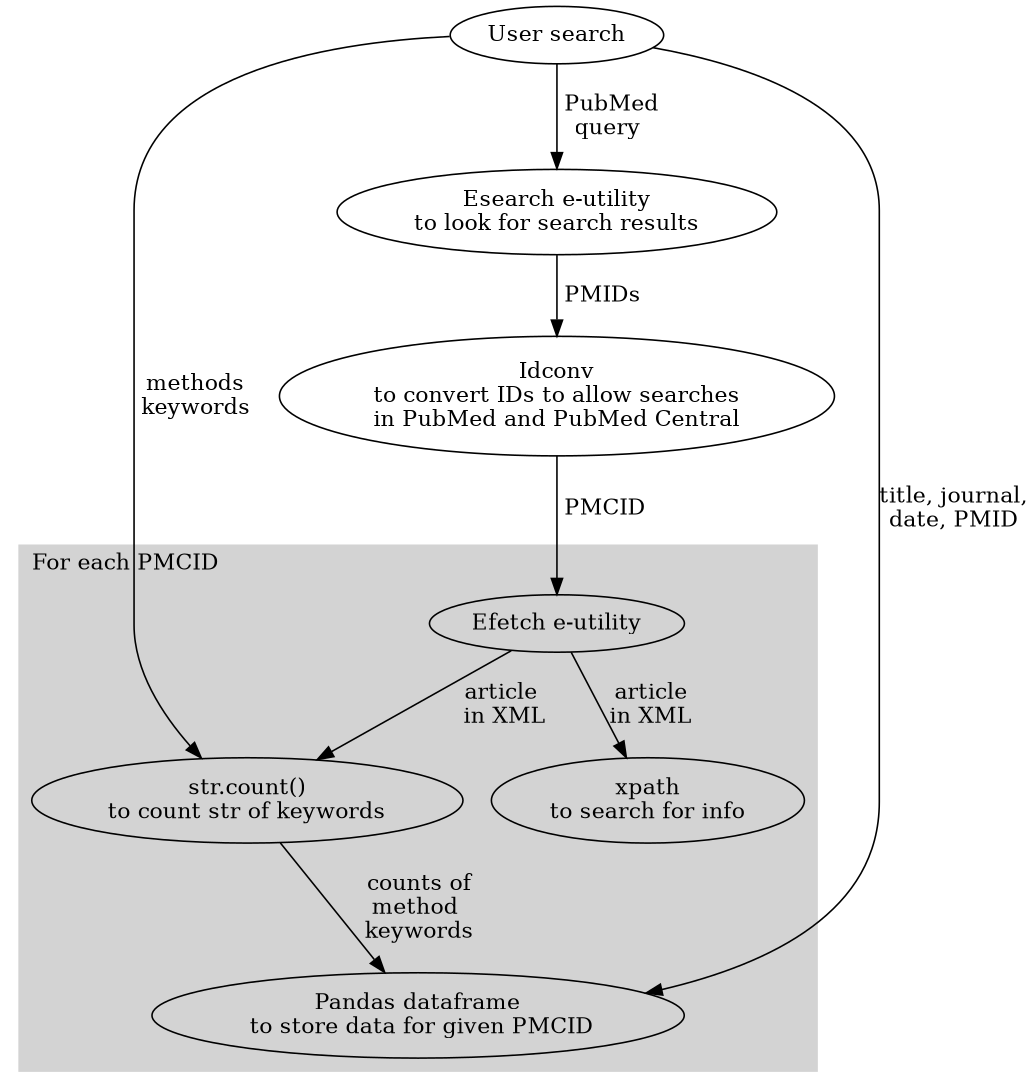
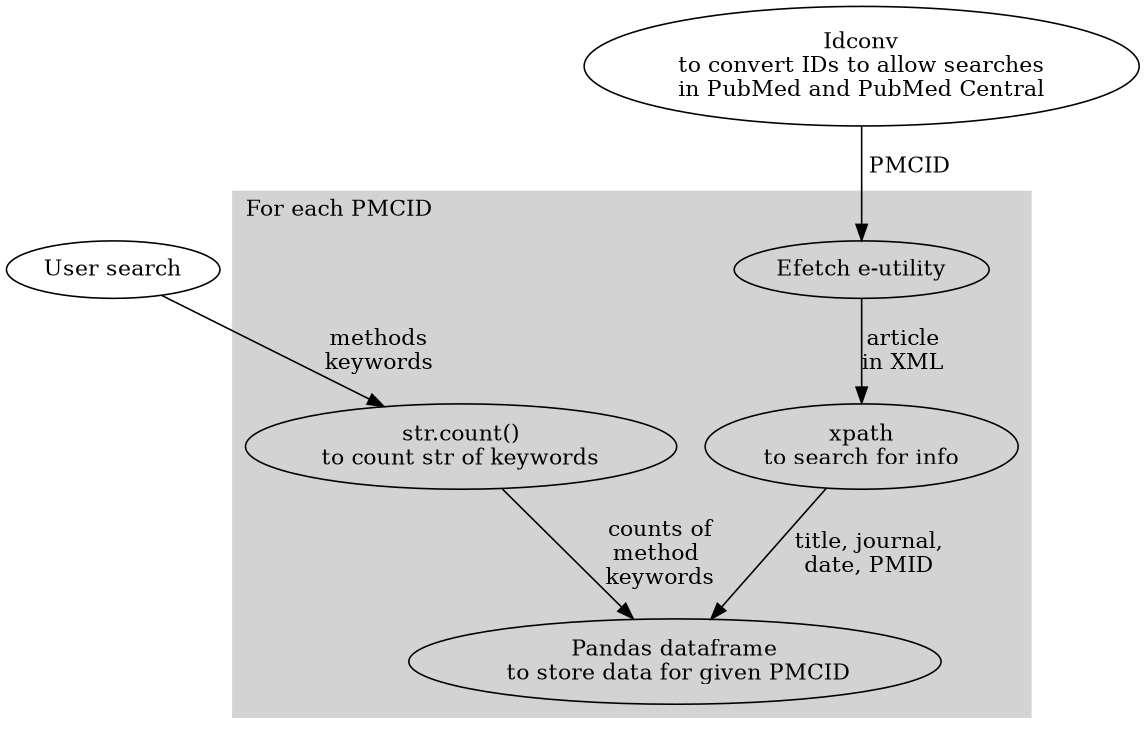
  digraph {
    n1 [label="Efetch e-utility"]
    n2 [label="xpath\nto search for info"]
    n3 [label="str.count()\nto count str of keywords"]
    n4 [label="Pandas dataframe\n to store data for given PMCID"]
    n5 [label="User search"]
-   n6 [label="Esearch e-utility\nto look for search results"]
    n7 [label="Idconv\nto convert IDs to allow searches\nin PubMed and PubMed Central"]
    subgraph cluster_1 {
      color=lightgrey
      label="For each PMCID"
      labeljust=l
      style=filled
      n1
      n2
      n3
      n4
    }
    n1 -> n2 [label="article\nin XML"]
-   n1 -> n3 [label="article\n in XML"]
-   n5 -> n4 [label="title, journal,\ndate, PMID"]
+   n2 -> n4 [label="title, journal,\ndate, PMID"]
    n3 -> n4 [label=" counts of\nmethod\n keywords"]
    n5 -> n3 [label=" methods\n keywords"]
-   n5 -> n6 [label=" PubMed\nquery"]
-   n6 -> n7 [label=" PMIDs"]
    n7 -> n1 [label=" PMCID"]
  }
